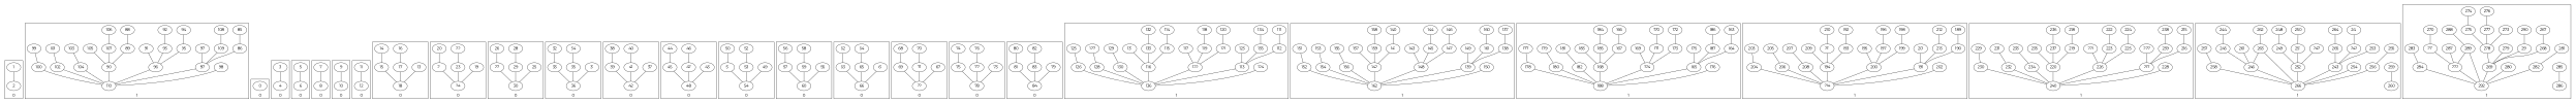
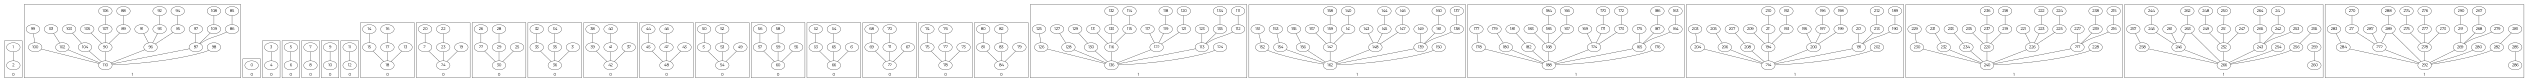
  graph {
    fontname=Montserrat
    rankdir=BT
    node [fontname=Montserrat]
    edge [fontname=Montserrat]
    2
    1
    100
    99
    102
    101
    104
    103
    90
    105
    107
    89
    106
    88
    96
    91
    93
    95
    92
    94
    87
    97
    109
    86
    108
    85
    110
    98
    0
    4
    3
    6
    5
    8
    7
    10
    9
    12
    11
    15
    14
    17
    16
    18
    13
    21
    20
    23
    22
    24
    19
    27
    26
    29
    28
    30
    25
    33
    32
    35
    34
    36
    31
    39
    38
    41
    40
    42
    37
    45
    44
    47
    46
    48
    43
    51
    50
    53
    52
    54
    49
    57
    56
    59
    58
    60
    55
    63
    62
    65
    64
    66
    61
    69
    68
    71
    70
    72
    67
    75
    74
    77
    76
    78
    73
    81
    80
    83
    82
    84
    79
    126
    125
    128
    127
    130
    129
    116
    131
    133
    115
    132
    114
    122
    117
    119
    121
    118
    120
    113
    123
    135
    112
    134
    111
    136
    124
    152
    151
    154
    153
    156
    155
    142
    157
    159
    141
    158
    140
    148
    143
    145
    147
    144
    146
    139
    149
    161
    138
    160
    137
    162
    150
    178
    177
    180
    179
    182
    181
    168
    183
    185
    167
    184
    166
    174
    169
    171
    173
    170
    172
    165
    175
    187
    164
    186
    163
    188
    176
    204
    203
    206
    205
    208
    207
    194
    209
    211
    193
    210
    192
    200
    195
    197
    199
    196
    198
    191
    201
    213
    190
    212
    189
    214
    202
    230
    229
    232
    231
    234
    233
    220
    235
    237
    219
    236
    218
    226
    221
    223
    225
    222
    224
    217
    227
    239
    216
    238
    215
    240
    228
    256
    255
    258
    257
    260
    259
    246
    261
    263
    245
    262
    244
    252
    247
    249
    251
    248
    250
    243
    253
    265
    242
    264
    241
    266
    254
    282
    281
    284
    283
    286
    285
    272
    287
    289
    271
    288
    270
    278
    273
    275
    277
    274
    276
    269
    279
    291
    268
    290
    267
    292
    280
    subgraph cluster_1 {
      label=0
      2
      1
    }
    subgraph cluster_2 {
      label=1
      100
      99
      102
      101
      104
      103
      90
      105
      107
      89
      106
      88
      96
      91
      93
      95
      92
      94
      87
      97
      109
      86
      108
      85
      110
      98
    }
    subgraph cluster_3 {
      label=0
      0
    }
    subgraph cluster_4 {
      label=0
      4
      3
    }
    subgraph cluster_5 {
      label=0
      6
      5
    }
    subgraph cluster_6 {
      label=0
      8
      7
    }
    subgraph cluster_7 {
      label=0
      10
      9
    }
    subgraph cluster_8 {
      label=0
      12
      11
    }
    subgraph cluster_9 {
      label=0
      15
      14
      17
      16
      18
      13
    }
    subgraph cluster_10 {
      label=0
      21
      20
      23
      22
      24
      19
    }
    subgraph cluster_11 {
      label=0
      27
      26
      29
      28
      30
      25
    }
    subgraph cluster_12 {
      label=0
      33
      32
      35
      34
      36
      31
    }
    subgraph cluster_13 {
      label=0
      39
      38
      41
      40
      42
      37
    }
    subgraph cluster_14 {
      label=0
      45
      44
      47
      46
      48
      43
    }
    subgraph cluster_15 {
      label=0
      51
      50
      53
      52
      54
      49
    }
    subgraph cluster_16 {
      label=0
      57
      56
      59
      58
      60
      55
    }
    subgraph cluster_17 {
      label=0
      63
      62
      65
      64
      66
      61
    }
    subgraph cluster_18 {
      label=0
      69
      68
      71
      70
      72
      67
    }
    subgraph cluster_19 {
      label=0
      75
      74
      77
      76
      78
      73
    }
    subgraph cluster_20 {
      label=0
      81
      80
      83
      82
      84
      79
    }
    subgraph cluster_21 {
      label=1
      126
      125
      128
      127
      130
      129
      116
      131
      133
      115
      132
      114
      122
      117
      119
      121
      118
      120
      113
      123
      135
      112
      134
      111
      136
      124
    }
    subgraph cluster_22 {
      label=1
      152
      151
      154
      153
      156
      155
      142
      157
      159
      141
      158
      140
      148
      143
      145
      147
      144
      146
      139
      149
      161
      138
      160
      137
      162
      150
    }
    subgraph cluster_23 {
      label=1
      178
      177
      180
      179
      182
      181
      168
      183
      185
      167
      184
      166
      174
      169
      171
      173
      170
      172
      165
      175
      187
      164
      186
      163
      188
      176
    }
    subgraph cluster_24 {
      label=1
      204
      203
      206
      205
      208
      207
      194
      209
      211
      193
      210
      192
      200
      195
      197
      199
      196
      198
      191
      201
      213
      190
      212
      189
      214
      202
    }
    subgraph cluster_25 {
      label=1
      230
      229
      232
      231
      234
      233
      220
      235
      237
      219
      236
      218
      226
      221
      223
      225
      222
      224
      217
      227
      239
      216
      238
      215
      240
      228
    }
    subgraph cluster_26 {
      label=1
      256
      255
      258
      257
      260
      259
      246
      261
      263
      245
      262
      244
      252
      247
      249
      251
      248
      250
      243
      253
      265
      242
      264
      241
      266
      254
    }
    subgraph cluster_27 {
      label=1
      282
      281
      284
      283
      286
      285
      272
      287
      289
      271
      288
      270
      278
      273
      275
      277
      274
      276
      269
      279
      291
      268
      290
      267
      292
      280
    }
    2 -- 1
    100 -- 99
    102 -- 101
    104 -- 103
    90 -- 105
    90 -- 107
    90 -- 89
    107 -- 106
    89 -- 88
    96 -- 91
    96 -- 93
    96 -- 95
    93 -- 92
    95 -- 94
    87 -- 97
    87 -- 109
    87 -- 86
    109 -- 108
    86 -- 85
    110 -- 100
    110 -- 102
    110 -- 104
    110 -- 90
    110 -- 96
    110 -- 87
    110 -- 98
    4 -- 3
    6 -- 5
    8 -- 7
    10 -- 9
    12 -- 11
    15 -- 14
    17 -- 16
    18 -- 15
    18 -- 17
    18 -- 13
    21 -- 20
    23 -- 22
    24 -- 21
    24 -- 23
    24 -- 19
    27 -- 26
    29 -- 28
    30 -- 27
    30 -- 29
    30 -- 25
    33 -- 32
    35 -- 34
    36 -- 33
    36 -- 35
    36 -- 31
    39 -- 38
    41 -- 40
    42 -- 39
    42 -- 41
    42 -- 37
    45 -- 44
    47 -- 46
    48 -- 45
    48 -- 47
    48 -- 43
    51 -- 50
    53 -- 52
    54 -- 51
    54 -- 53
    54 -- 49
    57 -- 56
    59 -- 58
    60 -- 57
    60 -- 59
    60 -- 55
    63 -- 62
    65 -- 64
    66 -- 63
    66 -- 65
    66 -- 61
    69 -- 68
    71 -- 70
    72 -- 69
    72 -- 71
    72 -- 67
    75 -- 74
    77 -- 76
    78 -- 75
    78 -- 77
    78 -- 73
    81 -- 80
    83 -- 82
    84 -- 81
    84 -- 83
    84 -- 79
    126 -- 125
    128 -- 127
    130 -- 129
    116 -- 131
    116 -- 133
    116 -- 115
    133 -- 132
    115 -- 114
    122 -- 117
    122 -- 119
    122 -- 121
    119 -- 118
    121 -- 120
    113 -- 123
    113 -- 135
    113 -- 112
    135 -- 134
    112 -- 111
    136 -- 126
    136 -- 128
    136 -- 130
    136 -- 116
    136 -- 122
    136 -- 113
    136 -- 124
    152 -- 151
    154 -- 153
    156 -- 155
    142 -- 157
    142 -- 159
    142 -- 141
    159 -- 158
    141 -- 140
    148 -- 143
    148 -- 145
    148 -- 147
    145 -- 144
    147 -- 146
    139 -- 149
    139 -- 161
    139 -- 138
    161 -- 160
    138 -- 137
    162 -- 152
    162 -- 154
    162 -- 156
    162 -- 142
    162 -- 148
    162 -- 139
    162 -- 150
    178 -- 177
    180 -- 179
    182 -- 181
    168 -- 183
    168 -- 185
    168 -- 167
    185 -- 184
    167 -- 166
    174 -- 169
    174 -- 171
    174 -- 173
    171 -- 170
    173 -- 172
    165 -- 175
    165 -- 187
    165 -- 164
    187 -- 186
    164 -- 163
    188 -- 178
    188 -- 180
    188 -- 182
    188 -- 168
    188 -- 174
    188 -- 165
    188 -- 176
    204 -- 203
    206 -- 205
    208 -- 207
    194 -- 209
    194 -- 211
    194 -- 193
    211 -- 210
    193 -- 192
    200 -- 195
    200 -- 197
    200 -- 199
    197 -- 196
    199 -- 198
    191 -- 201
    191 -- 213
    191 -- 190
    213 -- 212
    190 -- 189
    214 -- 204
    214 -- 206
    214 -- 208
    214 -- 194
    214 -- 200
    214 -- 191
    214 -- 202
    230 -- 229
    232 -- 231
    234 -- 233
    220 -- 235
    220 -- 237
    220 -- 219
    237 -- 236
    219 -- 218
    226 -- 221
    226 -- 223
    226 -- 225
    223 -- 222
    225 -- 224
    217 -- 227
    217 -- 239
    217 -- 216
    239 -- 238
    216 -- 215
    240 -- 230
    240 -- 232
    240 -- 234
    240 -- 220
    240 -- 226
    240 -- 217
    240 -- 228
    256 -- 255
    258 -- 257
    260 -- 259
    246 -- 261
    246 -- 263
    246 -- 245
    263 -- 262
    245 -- 244
    252 -- 247
    252 -- 249
    252 -- 251
    249 -- 248
    251 -- 250
    243 -- 253
    243 -- 265
    243 -- 242
    265 -- 264
    242 -- 241
    266 -- 256
    266 -- 258
    266 -- 246
    266 -- 263
    266 -- 252
    266 -- 243
    266 -- 254
    282 -- 281
    284 -- 283
    286 -- 285
    272 -- 287
    272 -- 289
    272 -- 271
    289 -- 288
    271 -- 270
    278 -- 273
    278 -- 275
    278 -- 277
    275 -- 274
    277 -- 276
    269 -- 279
    269 -- 291
    269 -- 268
    291 -- 290
    268 -- 267
    292 -- 282
    292 -- 284
    292 -- 272
    292 -- 289
-   269 -- 278
+   292 -- 278
    292 -- 269
    292 -- 280
  }
